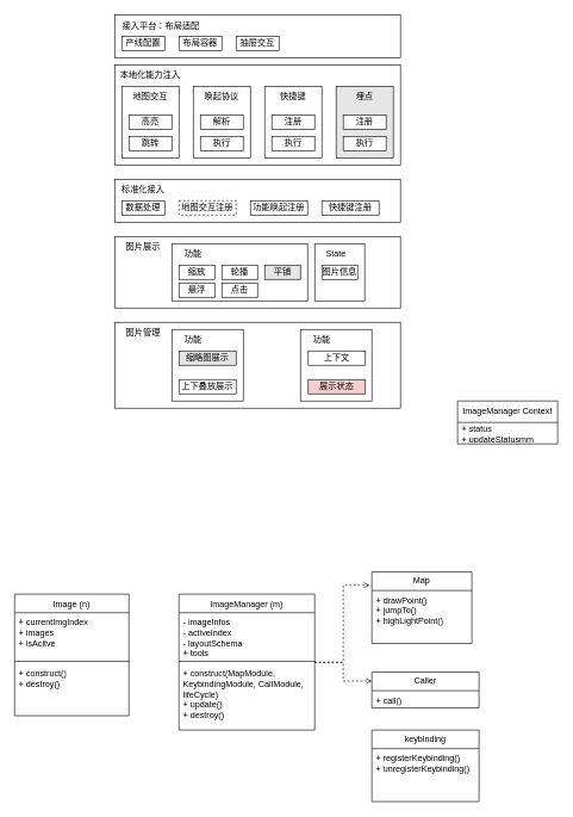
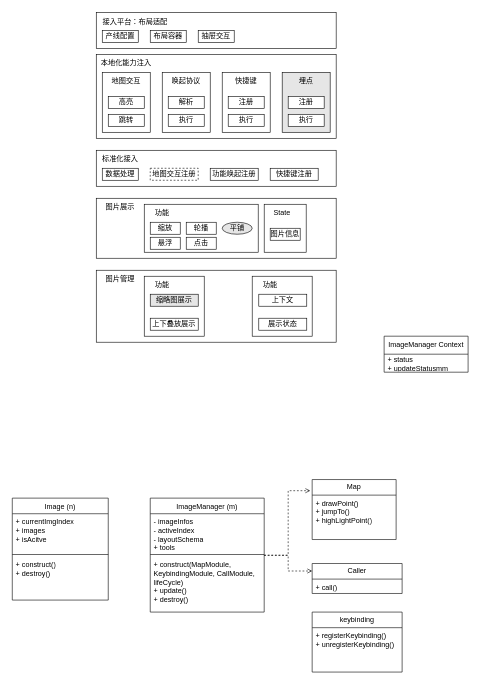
  <mxCell id="0" />
  <mxCell id="1" parent="0" />
  <mxCell id="2" value="" style="rounded=0;whiteSpace=wrap;html=1;" parent="1" vertex="1"><mxGeometry x="160" y="330" width="400" height="100" as="geometry" /></mxCell>
  <mxCell id="3" value="" style="rounded=0;whiteSpace=wrap;html=1;" vertex="1" parent="1"><mxGeometry x="440" y="340" width="70" height="80" as="geometry" /></mxCell>
  <mxCell id="4" value="" style="rounded=0;whiteSpace=wrap;html=1;" vertex="1" parent="1"><mxGeometry x="240" y="340" width="190" height="80" as="geometry" /></mxCell>
  <mxCell id="5" value="" style="rounded=0;whiteSpace=wrap;html=1;" parent="1" vertex="1"><mxGeometry x="160" y="250" width="400" height="60" as="geometry" /></mxCell>
  <mxCell id="6" value="标准化接入" style="text;html=1;align=center;verticalAlign=middle;whiteSpace=wrap;rounded=0;" parent="1" vertex="1"><mxGeometry x="160" y="250" width="80" height="30" as="geometry" /></mxCell>
  <mxCell id="7" value="数据处理" style="rounded=0;whiteSpace=wrap;html=1;" parent="1" vertex="1"><mxGeometry x="170" y="280" width="60" height="20" as="geometry" /></mxCell>
  <mxCell id="8" value="" style="rounded=0;whiteSpace=wrap;html=1;" parent="1" vertex="1"><mxGeometry x="160" y="90" width="400" height="140" as="geometry" /></mxCell>
  <mxCell id="9" value="本地化能力注入" style="text;html=1;align=center;verticalAlign=middle;whiteSpace=wrap;rounded=0;" parent="1" vertex="1"><mxGeometry x="160" y="90" width="100" height="30" as="geometry" /></mxCell>
  <mxCell id="10" value="" style="rounded=0;whiteSpace=wrap;html=1;" parent="1" vertex="1"><mxGeometry x="170" y="120" width="80" height="100" as="geometry" /></mxCell>
  <mxCell id="11" value="高亮" style="rounded=0;whiteSpace=wrap;html=1;" parent="1" vertex="1"><mxGeometry x="180" y="160" width="60" height="20" as="geometry" /></mxCell>
  <mxCell id="12" value="跳转" style="rounded=0;whiteSpace=wrap;html=1;" parent="1" vertex="1"><mxGeometry x="180" y="190" width="60" height="20" as="geometry" /></mxCell>
  <mxCell id="13" value="地图交互" style="text;html=1;align=center;verticalAlign=middle;whiteSpace=wrap;rounded=0;" parent="1" vertex="1"><mxGeometry x="170" y="120" width="80" height="30" as="geometry" /></mxCell>
  <mxCell id="14" value="" style="rounded=0;whiteSpace=wrap;html=1;" parent="1" vertex="1"><mxGeometry x="270" y="120" width="80" height="100" as="geometry" /></mxCell>
  <mxCell id="15" value="解析" style="rounded=0;whiteSpace=wrap;html=1;" parent="1" vertex="1"><mxGeometry x="280" y="160" width="60" height="20" as="geometry" /></mxCell>
  <mxCell id="16" value="执行" style="rounded=0;whiteSpace=wrap;html=1;" parent="1" vertex="1"><mxGeometry x="280" y="190" width="60" height="20" as="geometry" /></mxCell>
  <mxCell id="17" value="唤起协议" style="text;html=1;align=center;verticalAlign=middle;whiteSpace=wrap;rounded=0;" parent="1" vertex="1"><mxGeometry x="270" y="120" width="80" height="30" as="geometry" /></mxCell>
  <mxCell id="18" value="" style="rounded=0;whiteSpace=wrap;html=1;" parent="1" vertex="1"><mxGeometry x="370" y="120" width="80" height="100" as="geometry" /></mxCell>
  <mxCell id="19" value="注册" style="rounded=0;whiteSpace=wrap;html=1;" parent="1" vertex="1"><mxGeometry x="380" y="160" width="60" height="20" as="geometry" /></mxCell>
  <mxCell id="20" value="执行" style="rounded=0;whiteSpace=wrap;html=1;" parent="1" vertex="1"><mxGeometry x="380" y="190" width="60" height="20" as="geometry" /></mxCell>
  <mxCell id="21" value="快捷键" style="text;html=1;align=center;verticalAlign=middle;whiteSpace=wrap;rounded=0;" parent="1" vertex="1"><mxGeometry x="370" y="120" width="80" height="30" as="geometry" /></mxCell>
  <mxCell id="22" value="" style="rounded=0;whiteSpace=wrap;html=1;fillColor=#E6E6E6;" parent="1" vertex="1"><mxGeometry x="470" y="120" width="80" height="100" as="geometry" /></mxCell>
  <mxCell id="23" value="注册" style="rounded=0;whiteSpace=wrap;html=1;" parent="1" vertex="1"><mxGeometry x="480" y="160" width="60" height="20" as="geometry" /></mxCell>
  <mxCell id="24" value="执行" style="rounded=0;whiteSpace=wrap;html=1;" parent="1" vertex="1"><mxGeometry x="480" y="190" width="60" height="20" as="geometry" /></mxCell>
  <mxCell id="25" value="埋点" style="text;html=1;align=center;verticalAlign=middle;whiteSpace=wrap;rounded=0;" parent="1" vertex="1"><mxGeometry x="470" y="120" width="80" height="30" as="geometry" /></mxCell>
  <mxCell id="26" value="地图交互注册" style="rounded=0;whiteSpace=wrap;html=1;dashed=1;" parent="1" vertex="1"><mxGeometry x="250" y="280" width="80" height="20" as="geometry" /></mxCell>
  <mxCell id="27" value="功能唤起注册" style="rounded=0;whiteSpace=wrap;html=1;" parent="1" vertex="1"><mxGeometry x="350" y="280" width="80" height="20" as="geometry" /></mxCell>
  <mxCell id="28" value="快捷键注册" style="rounded=0;whiteSpace=wrap;html=1;" parent="1" vertex="1"><mxGeometry x="450" y="280" width="80" height="20" as="geometry" /></mxCell>
  <mxCell id="29" value="图片展示" style="text;html=1;align=center;verticalAlign=middle;whiteSpace=wrap;rounded=0;" parent="1" vertex="1"><mxGeometry x="160" y="330" width="80" height="30" as="geometry" /></mxCell>
  <mxCell id="30" value="缩放" style="rounded=0;whiteSpace=wrap;html=1;" parent="1" vertex="1"><mxGeometry x="250" y="370" width="50" height="20" as="geometry" /></mxCell>
  <mxCell id="31" value="悬浮" style="rounded=0;whiteSpace=wrap;html=1;" parent="1" vertex="1"><mxGeometry x="250" y="395" width="50" height="20" as="geometry" /></mxCell>
  <mxCell id="32" value="点击" style="rounded=0;whiteSpace=wrap;html=1;" parent="1" vertex="1"><mxGeometry x="310" y="395" width="50" height="20" as="geometry" /></mxCell>
  <mxCell id="33" value="轮播" style="rounded=0;whiteSpace=wrap;html=1;" parent="1" vertex="1"><mxGeometry x="310" y="370" width="50" height="20" as="geometry" /></mxCell>
- <mxCell id="34" value="平铺" style="rounded=0;whiteSpace=wrap;html=1;fillColor=#E6E6E6;" parent="1" vertex="1"><mxGeometry x="370" y="370" width="50" height="20" as="geometry" /></mxCell>
+ <mxCell id="34" value="平铺" style="ellipse;whiteSpace=wrap;html=1;fillColor=#E6E6E6;" parent="1" vertex="1"><mxGeometry x="370" y="370" width="50" height="20" as="geometry" /></mxCell>
  <mxCell id="35" value="" style="rounded=0;whiteSpace=wrap;html=1;" parent="1" vertex="1"><mxGeometry x="160" y="450" width="400" height="120" as="geometry" /></mxCell>
  <mxCell id="36" value="图片管理" style="text;html=1;align=center;verticalAlign=middle;whiteSpace=wrap;rounded=0;" parent="1" vertex="1"><mxGeometry x="160" y="450" width="80" height="30" as="geometry" /></mxCell>
  <mxCell id="37" value="" style="rounded=0;whiteSpace=wrap;html=1;" parent="1" vertex="1"><mxGeometry x="160" y="20" width="400" height="60" as="geometry" /></mxCell>
  <mxCell id="38" value="&lt;span data-copy-origin=&quot;https://cooper.didichuxing.com&quot; data-docs-delta=&quot;[[20,&amp;quot;接入平台：布局适配&amp;quot;],[20,&amp;quot;\n&amp;quot;,&amp;quot;24:\&amp;quot;jQ6I\&amp;quot;|32:4|direction:\&amp;quot;ltr\&amp;quot;|linespacing:\&amp;quot;150\&amp;quot;&amp;quot;]]&quot;&gt;&lt;div style=&quot;line-height: 150%;&quot; data-default-linespacing=&quot;100&quot; data-foldable=&quot;true&quot; class=&quot;ql-direction-ltr ql-long-10000050646&quot; data-header=&quot;4&quot;&gt;&lt;span style=&quot;&quot; class=&quot;ql-author-10000050646&quot;&gt;&lt;font style=&quot;font-size: 12px;&quot;&gt;接入平台：布局适配&lt;/font&gt;&lt;/span&gt;&lt;/div&gt;&lt;/span&gt;" style="text;html=1;align=center;verticalAlign=middle;whiteSpace=wrap;rounded=0;" parent="1" vertex="1"><mxGeometry x="160" y="20" width="130" height="30" as="geometry" /></mxCell>
  <mxCell id="39" value="产线配置" style="rounded=0;whiteSpace=wrap;html=1;" parent="1" vertex="1"><mxGeometry x="170" y="50" width="60" height="20" as="geometry" /></mxCell>
  <mxCell id="40" value="布局容器" style="rounded=0;whiteSpace=wrap;html=1;" parent="1" vertex="1"><mxGeometry x="250" y="50" width="60" height="20" as="geometry" /></mxCell>
  <mxCell id="41" value="抽屉交互" style="rounded=0;whiteSpace=wrap;html=1;" parent="1" vertex="1"><mxGeometry x="330" y="50" width="60" height="20" as="geometry" /></mxCell>
  <mxCell id="42" value="Map" style="swimlane;fontStyle=0;childLayout=stackLayout;horizontal=1;startSize=26;fillColor=none;horizontalStack=0;resizeParent=1;resizeParentMax=0;resizeLast=0;collapsible=1;marginBottom=0;whiteSpace=wrap;html=1;" parent="1" vertex="1"><mxGeometry x="520" y="799" width="140" height="100" as="geometry"><mxRectangle x="210" y="650" width="110" height="30" as="alternateBounds" /></mxGeometry></mxCell>
  <mxCell id="43" value="&lt;div&gt;+ drawPoint()&lt;br&gt;&lt;/div&gt;&lt;div&gt;+ jumpTo()&lt;/div&gt;&lt;div&gt;+ highLightPoint()&lt;/div&gt;" style="text;strokeColor=none;fillColor=none;align=left;verticalAlign=top;spacingLeft=4;spacingRight=4;overflow=hidden;rotatable=0;points=[[0,0.5],[1,0.5]];portConstraint=eastwest;whiteSpace=wrap;html=1;" parent="42" vertex="1"><mxGeometry y="26" width="140" height="74" as="geometry" /></mxCell>
  <mxCell id="44" value="" style="edgeStyle=orthogonalEdgeStyle;rounded=0;orthogonalLoop=1;jettySize=auto;html=1;entryX=-0.023;entryY=0.186;entryDx=0;entryDy=0;entryPerimeter=0;dashed=1;endArrow=open;endFill=0;" edge="1" parent="1" source="45" target="42"><mxGeometry relative="1" as="geometry" /></mxCell>
  <mxCell id="45" value="&lt;span style=&quot;font-weight: 400;&quot;&gt;ImageManager (m)&lt;/span&gt;" style="swimlane;fontStyle=1;align=center;verticalAlign=top;childLayout=stackLayout;horizontal=1;startSize=26;horizontalStack=0;resizeParent=1;resizeParentMax=0;resizeLast=0;collapsible=1;marginBottom=0;whiteSpace=wrap;html=1;" parent="1" vertex="1"><mxGeometry x="250" y="830" width="190" height="190" as="geometry" /></mxCell>
  <mxCell id="46" value="&lt;div&gt;- imageInfos&lt;div&gt;- activeIndex&lt;/div&gt;&lt;div&gt;- layoutSchema&lt;/div&gt;&lt;/div&gt;&lt;div&gt;+ tools&lt;/div&gt;" style="text;strokeColor=none;fillColor=none;align=left;verticalAlign=top;spacingLeft=4;spacingRight=4;overflow=hidden;rotatable=0;points=[[0,0.5],[1,0.5]];portConstraint=eastwest;whiteSpace=wrap;html=1;" parent="45" vertex="1"><mxGeometry y="26" width="190" height="64" as="geometry" /></mxCell>
  <mxCell id="47" value="" style="line;strokeWidth=1;fillColor=none;align=left;verticalAlign=middle;spacingTop=-1;spacingLeft=3;spacingRight=3;rotatable=0;labelPosition=right;points=[];portConstraint=eastwest;strokeColor=inherit;" parent="45" vertex="1"><mxGeometry y="90" width="190" height="8" as="geometry" /></mxCell>
  <mxCell id="48" value="+ construct(MapModule, KeybindingModule, CallModule, lifeCycle)&lt;div&gt;&lt;div&gt;+ update()&lt;/div&gt;&lt;div&gt;&lt;span style=&quot;background-color: initial;&quot;&gt;+ destroy()&amp;nbsp;&lt;/span&gt;&amp;nbsp;&lt;/div&gt;&lt;/div&gt;" style="text;strokeColor=none;fillColor=none;align=left;verticalAlign=top;spacingLeft=4;spacingRight=4;overflow=hidden;rotatable=0;points=[[0,0.5],[1,0.5]];portConstraint=eastwest;whiteSpace=wrap;html=1;" parent="45" vertex="1"><mxGeometry y="98" width="190" height="92" as="geometry" /></mxCell>
  <mxCell id="49" value="Caller" style="swimlane;fontStyle=0;childLayout=stackLayout;horizontal=1;startSize=26;fillColor=none;horizontalStack=0;resizeParent=1;resizeParentMax=0;resizeLast=0;collapsible=1;marginBottom=0;whiteSpace=wrap;html=1;" parent="1" vertex="1"><mxGeometry x="520" y="939" width="150" height="50" as="geometry"><mxRectangle x="210" y="650" width="110" height="30" as="alternateBounds" /></mxGeometry></mxCell>
  <mxCell id="50" value="&lt;div&gt;+ call()&lt;/div&gt;" style="text;strokeColor=none;fillColor=none;align=left;verticalAlign=top;spacingLeft=4;spacingRight=4;overflow=hidden;rotatable=0;points=[[0,0.5],[1,0.5]];portConstraint=eastwest;whiteSpace=wrap;html=1;" parent="49" vertex="1"><mxGeometry y="26" width="150" height="24" as="geometry" /></mxCell>
  <mxCell id="51" value="keybinding" style="swimlane;fontStyle=0;childLayout=stackLayout;horizontal=1;startSize=26;fillColor=none;horizontalStack=0;resizeParent=1;resizeParentMax=0;resizeLast=0;collapsible=1;marginBottom=0;whiteSpace=wrap;html=1;" parent="1" vertex="1"><mxGeometry x="520" y="1020" width="150" height="100" as="geometry"><mxRectangle x="210" y="650" width="110" height="30" as="alternateBounds" /></mxGeometry></mxCell>
  <mxCell id="52" value="&lt;div&gt;&lt;span style=&quot;background-color: initial;&quot;&gt;+ registerKeybinding()&amp;nbsp;&lt;/span&gt;&lt;br&gt;&lt;/div&gt;&lt;div&gt;+ unregisterKeybinding()&lt;/div&gt;" style="text;strokeColor=none;fillColor=none;align=left;verticalAlign=top;spacingLeft=4;spacingRight=4;overflow=hidden;rotatable=0;points=[[0,0.5],[1,0.5]];portConstraint=eastwest;whiteSpace=wrap;html=1;" parent="51" vertex="1"><mxGeometry y="26" width="150" height="74" as="geometry" /></mxCell>
  <mxCell id="53" value="&lt;span style=&quot;font-weight: 400;&quot;&gt;Image (n)&lt;/span&gt;" style="swimlane;fontStyle=1;align=center;verticalAlign=top;childLayout=stackLayout;horizontal=1;startSize=26;horizontalStack=0;resizeParent=1;resizeParentMax=0;resizeLast=0;collapsible=1;marginBottom=0;whiteSpace=wrap;html=1;" parent="1" vertex="1"><mxGeometry x="20" y="830" width="160" height="170" as="geometry" /></mxCell>
  <mxCell id="54" value="&lt;div&gt;+ currentImgIndex&lt;/div&gt;&lt;div&gt;+ images&lt;/div&gt;&lt;div&gt;+ isAcitve&lt;/div&gt;" style="text;strokeColor=none;fillColor=none;align=left;verticalAlign=top;spacingLeft=4;spacingRight=4;overflow=hidden;rotatable=0;points=[[0,0.5],[1,0.5]];portConstraint=eastwest;whiteSpace=wrap;html=1;" parent="53" vertex="1"><mxGeometry y="26" width="160" height="64" as="geometry" /></mxCell>
  <mxCell id="55" value="" style="line;strokeWidth=1;fillColor=none;align=left;verticalAlign=middle;spacingTop=-1;spacingLeft=3;spacingRight=3;rotatable=0;labelPosition=right;points=[];portConstraint=eastwest;strokeColor=inherit;" parent="53" vertex="1"><mxGeometry y="90" width="160" height="8" as="geometry" /></mxCell>
  <mxCell id="56" value="+ construct()&lt;div&gt;+ destroy()&amp;nbsp;&lt;/div&gt;" style="text;strokeColor=none;fillColor=none;align=left;verticalAlign=top;spacingLeft=4;spacingRight=4;overflow=hidden;rotatable=0;points=[[0,0.5],[1,0.5]];portConstraint=eastwest;whiteSpace=wrap;html=1;" parent="53" vertex="1"><mxGeometry y="98" width="160" height="72" as="geometry" /></mxCell>
  <mxCell id="57" value="" style="edgeStyle=orthogonalEdgeStyle;rounded=0;orthogonalLoop=1;jettySize=auto;html=1;entryX=0;entryY=0.25;entryDx=0;entryDy=0;dashed=1;endArrow=open;endFill=0;exitX=0.999;exitY=-0.026;exitDx=0;exitDy=0;exitPerimeter=0;" edge="1" parent="1" source="48" target="49"><mxGeometry relative="1" as="geometry"><mxPoint x="460" y="975" as="sourcePoint" /><mxPoint x="527" y="828" as="targetPoint" /></mxGeometry></mxCell>
  <mxCell id="58" value="ImageManager Context" style="swimlane;fontStyle=0;childLayout=stackLayout;horizontal=1;startSize=30;horizontalStack=0;resizeParent=1;resizeParentMax=0;resizeLast=0;collapsible=1;marginBottom=0;whiteSpace=wrap;html=1;" vertex="1" parent="1"><mxGeometry x="640" y="560" width="140" height="60" as="geometry" /></mxCell>
  <mxCell id="59" value="+ status&lt;div&gt;+ updateStatusmm&lt;/div&gt;" style="text;strokeColor=none;fillColor=none;align=left;verticalAlign=middle;spacingLeft=4;spacingRight=4;overflow=hidden;points=[[0,0.5],[1,0.5]];portConstraint=eastwest;rotatable=0;whiteSpace=wrap;html=1;" vertex="1" parent="58"><mxGeometry y="30" width="140" height="30" as="geometry" /></mxCell>
- <mxCell id="60" value="图片信息" style="rounded=0;whiteSpace=wrap;html=1;" vertex="1" parent="1"><mxGeometry x="450" y="370" width="50" height="20" as="geometry" /></mxCell>
+ <mxCell id="60" value="图片信息" style="rounded=0;whiteSpace=wrap;html=1;" vertex="1" parent="1"><mxGeometry x="450" y="380" width="50" height="20" as="geometry" /></mxCell>
  <mxCell id="61" value="功能" style="text;html=1;align=center;verticalAlign=middle;whiteSpace=wrap;rounded=0;" vertex="1" parent="1"><mxGeometry x="240" y="340" width="60" height="30" as="geometry" /></mxCell>
  <mxCell id="62" value="State" style="text;html=1;align=center;verticalAlign=middle;whiteSpace=wrap;rounded=0;" vertex="1" parent="1"><mxGeometry x="440" y="340" width="60" height="30" as="geometry" /></mxCell>
  <mxCell id="63" value="" style="rounded=0;whiteSpace=wrap;html=1;" vertex="1" parent="1"><mxGeometry x="240" y="460" width="100" height="100" as="geometry" /></mxCell>
  <mxCell id="64" value="功能" style="text;html=1;align=center;verticalAlign=middle;whiteSpace=wrap;rounded=0;" vertex="1" parent="1"><mxGeometry x="240" y="460" width="60" height="30" as="geometry" /></mxCell>
  <mxCell id="65" value="缩略图展示" style="rounded=0;whiteSpace=wrap;html=1;fillColor=#E6E6E6;" parent="1" vertex="1"><mxGeometry x="250" y="490" width="80" height="20" as="geometry" /></mxCell>
  <mxCell id="66" value="上下叠放展示" style="rounded=0;whiteSpace=wrap;html=1;" parent="1" vertex="1"><mxGeometry x="250" y="530" width="80" height="20" as="geometry" /></mxCell>
  <mxCell id="67" value="" style="rounded=0;whiteSpace=wrap;html=1;" vertex="1" parent="1"><mxGeometry x="420" y="460" width="100" height="100" as="geometry" /></mxCell>
  <mxCell id="68" value="功能" style="text;html=1;align=center;verticalAlign=middle;whiteSpace=wrap;rounded=0;" vertex="1" parent="1"><mxGeometry x="420" y="460" width="60" height="30" as="geometry" /></mxCell>
  <mxCell id="69" value="上下文" style="rounded=0;whiteSpace=wrap;html=1;" vertex="1" parent="1"><mxGeometry x="431" y="490" width="80" height="20" as="geometry" /></mxCell>
- <mxCell id="70" value="展示状态" style="rounded=0;whiteSpace=wrap;html=1;fillColor=#f8cecc;" vertex="1" parent="1"><mxGeometry x="431" y="530" width="80" height="20" as="geometry" /></mxCell>
+ <mxCell id="70" value="展示状态" style="rounded=0;whiteSpace=wrap;html=1;" vertex="1" parent="1"><mxGeometry x="431" y="530" width="80" height="20" as="geometry" /></mxCell>
